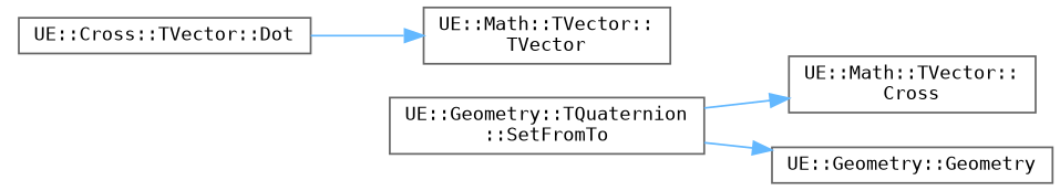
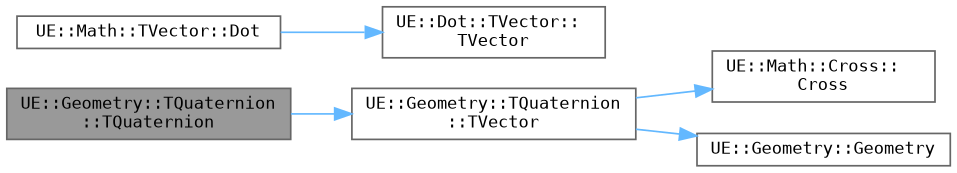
  digraph {
    fontname="DejaVu Sans Mono"
    rankdir=LR
    node [color=grey40 fillcolor=white fontname="DejaVu Sans Mono" fontsize=10 shape=box style=filled]
    edge [color=steelblue1 fontname="DejaVu Sans Mono" fontsize=10 labelfontname=Helvetica labelfontsize=10 style=solid]
-   n2 [height=0.2 label="UE::Geometry::TQuaternion\l::SetFromTo" width=0.4]
-   n3 [height=0.2 label="UE::Math::TVector::\lCross" width=0.4]
+   n1 [color=gray40 fillcolor=grey60 fontcolor=black height=0.2 label="UE::Geometry::TQuaternion\l::TQuaternion" width=0.4]
+   n2 [height=0.2 label="UE::Geometry::TQuaternion\l::TVector" width=0.4]
+   n3 [height=0.2 label="UE::Math::Cross::\lCross" width=0.4]
    n4 [height=0.2 label="UE::Geometry::Geometry" width=0.4]
-   n5 [height=0.2 label="UE::Cross::TVector::Dot" width=0.4]
-   n6 [height=0.2 label="UE::Math::TVector::\lTVector" width=0.4]
+   n5 [height=0.2 label="UE::Math::TVector::Dot" width=0.4]
+   n6 [height=0.2 label="UE::Dot::TVector::\lTVector" width=0.4]
+   n1 -> n2
    n2 -> n3
    n2 -> n4
    n5 -> n6
  }
